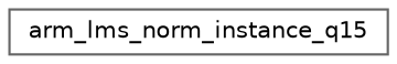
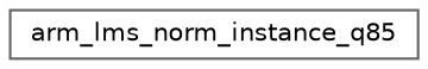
  digraph {
    rankdir=LR
-   n1 [color=grey40 fillcolor=white fontname=Helvetica fontsize=10 height=0.2 label=arm_lms_norm_instance_q15 shape=box style=filled width=0.4]
+   n1 [color=grey40 fillcolor=white fontname=Helvetica fontsize=10 height=0.2 label=arm_lms_norm_instance_q85 shape=box style=filled width=0.4]
  }
